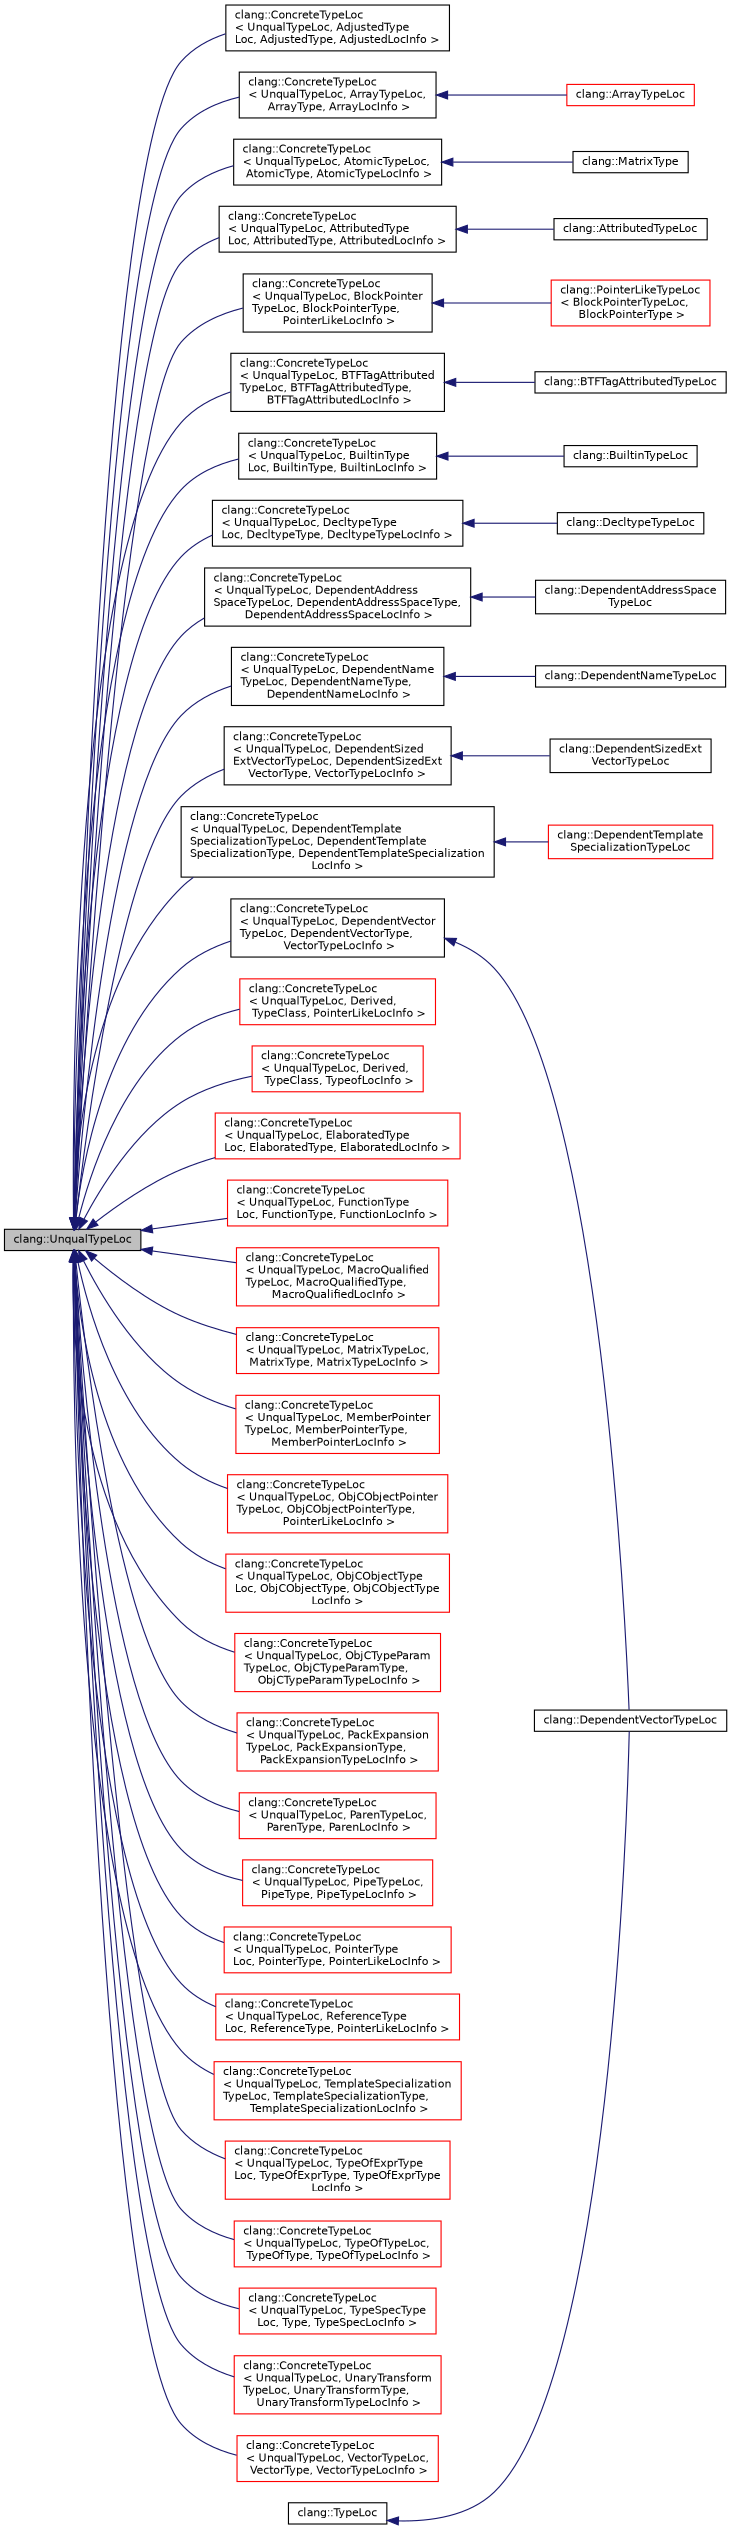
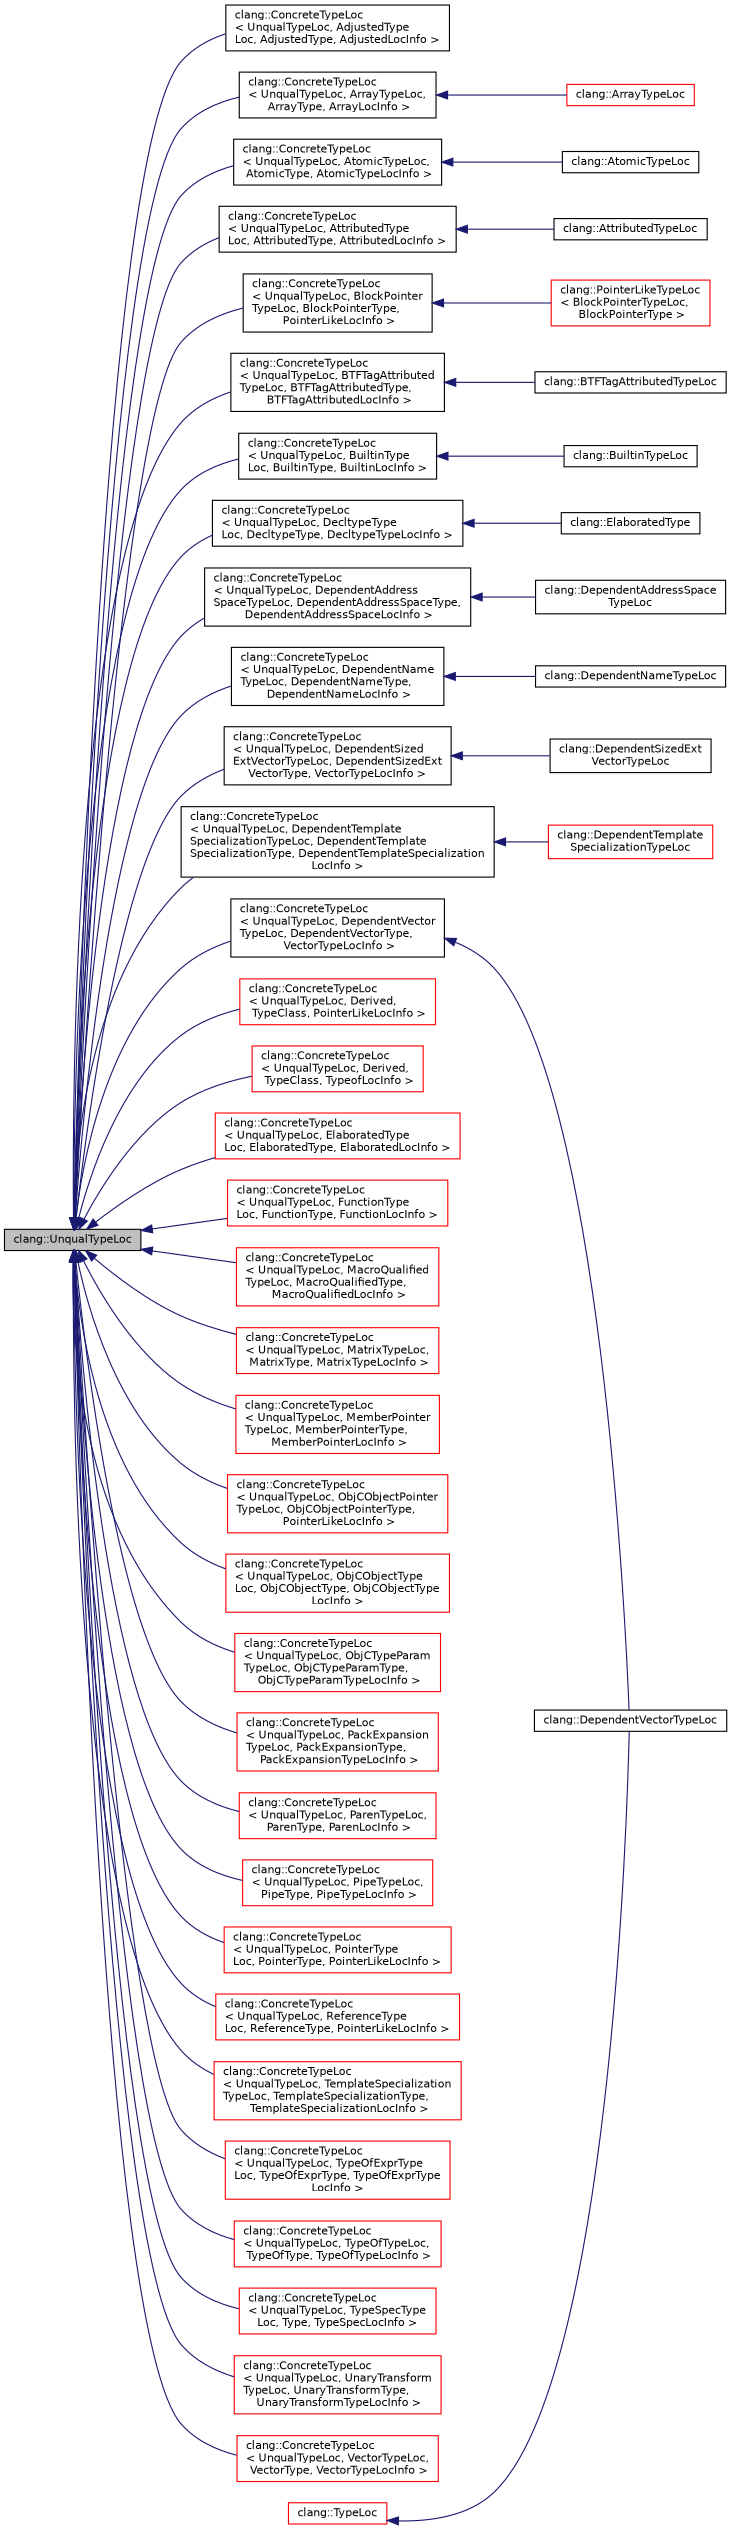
  digraph {
    rankdir=LR
    node [color=black fontname=Helvetica fontsize=10 shape=record]
    edge [color=midnightblue dir=back fontname=Helvetica fontsize=10 labelfontname=Helvetica labelfontsize=10 style=solid]
    n1 [fillcolor=grey75 fontcolor=black height=0.2 label="clang::UnqualTypeLoc" style=filled width=0.4]
    n2 [height=0.2 label="clang::ConcreteTypeLoc\l\< UnqualTypeLoc, AdjustedType\lLoc, AdjustedType, AdjustedLocInfo \>" width=0.4]
    n3 [height=0.2 label="clang::ConcreteTypeLoc\l\< UnqualTypeLoc, ArrayTypeLoc,\l ArrayType, ArrayLocInfo \>" width=0.4]
    n4 [height=0.2 label="clang::ConcreteTypeLoc\l\< UnqualTypeLoc, AtomicTypeLoc,\l AtomicType, AtomicTypeLocInfo \>" width=0.4]
    n5 [height=0.2 label="clang::ConcreteTypeLoc\l\< UnqualTypeLoc, AttributedType\lLoc, AttributedType, AttributedLocInfo \>" width=0.4]
    n6 [height=0.2 label="clang::ConcreteTypeLoc\l\< UnqualTypeLoc, BlockPointer\lTypeLoc, BlockPointerType,\l PointerLikeLocInfo \>" width=0.4]
    n7 [height=0.2 label="clang::ConcreteTypeLoc\l\< UnqualTypeLoc, BTFTagAttributed\lTypeLoc, BTFTagAttributedType,\l BTFTagAttributedLocInfo \>" width=0.4]
    n8 [height=0.2 label="clang::ConcreteTypeLoc\l\< UnqualTypeLoc, BuiltinType\lLoc, BuiltinType, BuiltinLocInfo \>" width=0.4]
    n9 [height=0.2 label="clang::ConcreteTypeLoc\l\< UnqualTypeLoc, DecltypeType\lLoc, DecltypeType, DecltypeTypeLocInfo \>" width=0.4]
    n10 [height=0.2 label="clang::ConcreteTypeLoc\l\< UnqualTypeLoc, DependentAddress\lSpaceTypeLoc, DependentAddressSpaceType,\l DependentAddressSpaceLocInfo \>" width=0.4]
    n11 [height=0.2 label="clang::ConcreteTypeLoc\l\< UnqualTypeLoc, DependentName\lTypeLoc, DependentNameType,\l DependentNameLocInfo \>" width=0.4]
    n12 [height=0.2 label="clang::ConcreteTypeLoc\l\< UnqualTypeLoc, DependentSized\lExtVectorTypeLoc, DependentSizedExt\lVectorType, VectorTypeLocInfo \>" width=0.4]
    n13 [height=0.2 label="clang::ConcreteTypeLoc\l\< UnqualTypeLoc, DependentTemplate\lSpecializationTypeLoc, DependentTemplate\lSpecializationType, DependentTemplateSpecialization\lLocInfo \>" width=0.4]
    n14 [height=0.2 label="clang::ConcreteTypeLoc\l\< UnqualTypeLoc, DependentVector\lTypeLoc, DependentVectorType,\l VectorTypeLocInfo \>" width=0.4]
    n15 [color=red height=0.2 label="clang::ConcreteTypeLoc\l\< UnqualTypeLoc, Derived,\l TypeClass, PointerLikeLocInfo \>" width=0.4]
    n16 [color=red height=0.2 label="clang::ConcreteTypeLoc\l\< UnqualTypeLoc, Derived,\l TypeClass, TypeofLocInfo \>" width=0.4]
    n17 [color=red height=0.2 label="clang::ConcreteTypeLoc\l\< UnqualTypeLoc, ElaboratedType\lLoc, ElaboratedType, ElaboratedLocInfo \>" width=0.4]
    n18 [color=red height=0.2 label="clang::ConcreteTypeLoc\l\< UnqualTypeLoc, FunctionType\lLoc, FunctionType, FunctionLocInfo \>" width=0.4]
    n19 [color=red height=0.2 label="clang::ConcreteTypeLoc\l\< UnqualTypeLoc, MacroQualified\lTypeLoc, MacroQualifiedType,\l MacroQualifiedLocInfo \>" width=0.4]
    n20 [color=red height=0.2 label="clang::ConcreteTypeLoc\l\< UnqualTypeLoc, MatrixTypeLoc,\l MatrixType, MatrixTypeLocInfo \>" width=0.4]
    n21 [color=red height=0.2 label="clang::ConcreteTypeLoc\l\< UnqualTypeLoc, MemberPointer\lTypeLoc, MemberPointerType,\l MemberPointerLocInfo \>" width=0.4]
    n22 [color=red height=0.2 label="clang::ConcreteTypeLoc\l\< UnqualTypeLoc, ObjCObjectPointer\lTypeLoc, ObjCObjectPointerType,\l PointerLikeLocInfo \>" width=0.4]
    n23 [color=red height=0.2 label="clang::ConcreteTypeLoc\l\< UnqualTypeLoc, ObjCObjectType\lLoc, ObjCObjectType, ObjCObjectType\lLocInfo \>" width=0.4]
    n24 [color=red height=0.2 label="clang::ConcreteTypeLoc\l\< UnqualTypeLoc, ObjCTypeParam\lTypeLoc, ObjCTypeParamType,\l ObjCTypeParamTypeLocInfo \>" width=0.4]
    n25 [color=red height=0.2 label="clang::ConcreteTypeLoc\l\< UnqualTypeLoc, PackExpansion\lTypeLoc, PackExpansionType,\l PackExpansionTypeLocInfo \>" width=0.4]
    n26 [color=red height=0.2 label="clang::ConcreteTypeLoc\l\< UnqualTypeLoc, ParenTypeLoc,\l ParenType, ParenLocInfo \>" width=0.4]
    n27 [color=red height=0.2 label="clang::ConcreteTypeLoc\l\< UnqualTypeLoc, PipeTypeLoc,\l PipeType, PipeTypeLocInfo \>" width=0.4]
    n28 [color=red height=0.2 label="clang::ConcreteTypeLoc\l\< UnqualTypeLoc, PointerType\lLoc, PointerType, PointerLikeLocInfo \>" width=0.4]
    n29 [color=red height=0.2 label="clang::ConcreteTypeLoc\l\< UnqualTypeLoc, ReferenceType\lLoc, ReferenceType, PointerLikeLocInfo \>" width=0.4]
    n30 [color=red height=0.2 label="clang::ConcreteTypeLoc\l\< UnqualTypeLoc, TemplateSpecialization\lTypeLoc, TemplateSpecializationType,\l TemplateSpecializationLocInfo \>" width=0.4]
    n31 [color=red height=0.2 label="clang::ConcreteTypeLoc\l\< UnqualTypeLoc, TypeOfExprType\lLoc, TypeOfExprType, TypeOfExprType\lLocInfo \>" width=0.4]
    n32 [color=red height=0.2 label="clang::ConcreteTypeLoc\l\< UnqualTypeLoc, TypeOfTypeLoc,\l TypeOfType, TypeOfTypeLocInfo \>" width=0.4]
    n33 [color=red height=0.2 label="clang::ConcreteTypeLoc\l\< UnqualTypeLoc, TypeSpecType\lLoc, Type, TypeSpecLocInfo \>" width=0.4]
    n34 [color=red height=0.2 label="clang::ConcreteTypeLoc\l\< UnqualTypeLoc, UnaryTransform\lTypeLoc, UnaryTransformType,\l UnaryTransformTypeLocInfo \>" width=0.4]
    n35 [color=red height=0.2 label="clang::ConcreteTypeLoc\l\< UnqualTypeLoc, VectorTypeLoc,\l VectorType, VectorTypeLocInfo \>" width=0.4]
    n36 [color=red height=0.2 label="clang::ArrayTypeLoc" width=0.4]
-   n37 [height=0.2 label="clang::MatrixType" width=0.4]
+   n37 [height=0.2 label="clang::AtomicTypeLoc" width=0.4]
    n38 [height=0.2 label="clang::AttributedTypeLoc" width=0.4]
    n39 [color=red height=0.2 label="clang::PointerLikeTypeLoc\l\< BlockPointerTypeLoc,\l BlockPointerType \>" width=0.4]
    n40 [height=0.2 label="clang::BTFTagAttributedTypeLoc" width=0.4]
    n41 [height=0.2 label="clang::BuiltinTypeLoc" width=0.4]
-   n42 [height=0.2 label="clang::DecltypeTypeLoc" width=0.4]
+   n42 [height=0.2 label="clang::ElaboratedType" width=0.4]
    n43 [height=0.2 label="clang::DependentAddressSpace\lTypeLoc" width=0.4]
    n44 [height=0.2 label="clang::DependentNameTypeLoc" width=0.4]
    n45 [height=0.2 label="clang::DependentSizedExt\lVectorTypeLoc" width=0.4]
    n46 [color=red height=0.2 label="clang::DependentTemplate\lSpecializationTypeLoc" width=0.4]
    n47 [height=0.2 label="clang::DependentVectorTypeLoc" width=0.4]
-   n48 [height=0.2 label="clang::TypeLoc" width=0.4]
+   n48 [color=red height=0.2 label="clang::TypeLoc" width=0.4]
    n1 -> n2
    n1 -> n3
    n1 -> n4
    n1 -> n5
    n1 -> n6
    n1 -> n7
    n1 -> n8
    n1 -> n9
    n1 -> n10
    n1 -> n11
    n1 -> n12
    n1 -> n13
    n1 -> n14
    n1 -> n15
    n1 -> n16
    n1 -> n17
    n1 -> n18
    n1 -> n19
    n1 -> n20
    n1 -> n21
    n1 -> n22
    n1 -> n23
    n1 -> n24
    n1 -> n25
    n1 -> n26
    n1 -> n27
    n1 -> n28
    n1 -> n29
    n1 -> n30
    n1 -> n31
    n1 -> n32
    n1 -> n33
    n1 -> n34
    n1 -> n35
    n3 -> n36
    n4 -> n37
    n5 -> n38
    n6 -> n39
    n7 -> n40
    n8 -> n41
    n9 -> n42
    n10 -> n43
    n11 -> n44
    n12 -> n45
    n13 -> n46
    n14 -> n47
    n48 -> n47
  }
